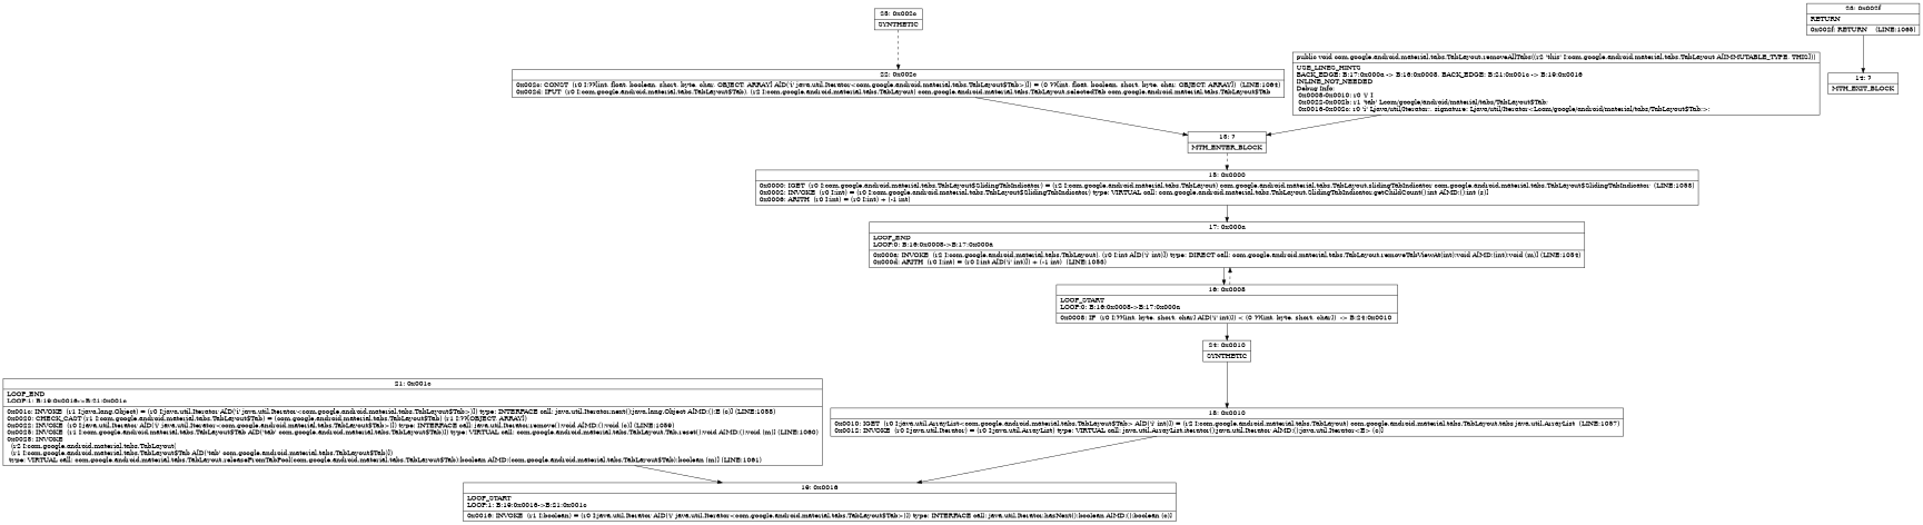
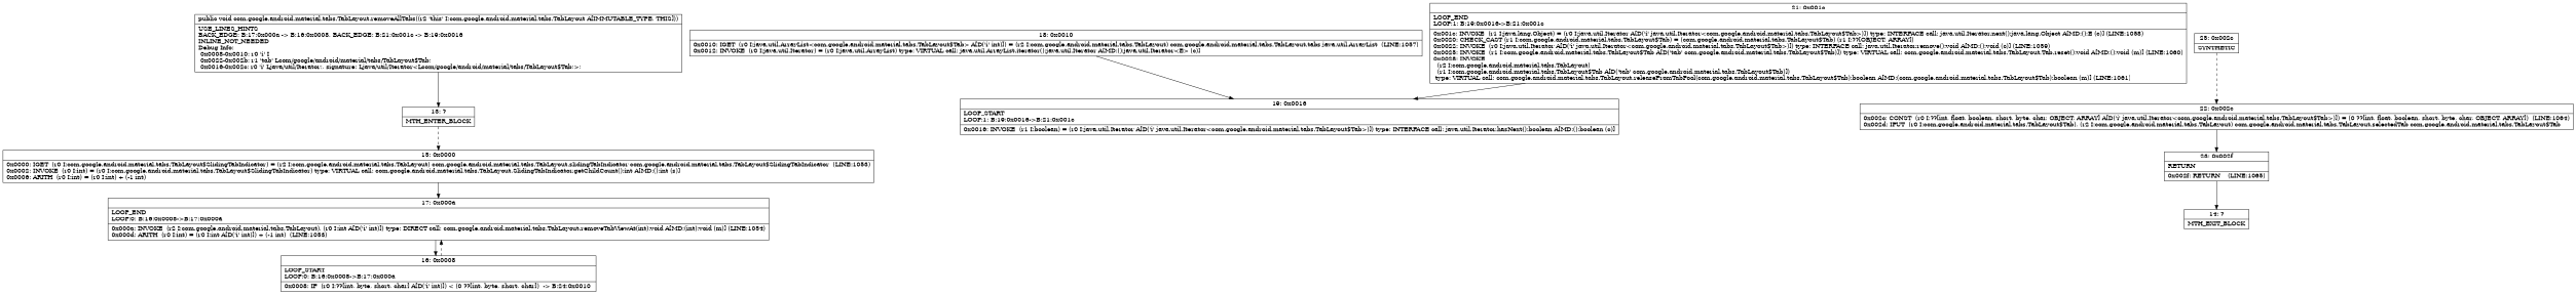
  digraph {
    node [shape=record]
    n1 [label="{13\:\ ?|MTH_ENTER_BLOCK\l}"]
    n2 [label="{15\:\ 0x0000|0x0000: IGET  (r0 I:com.google.android.material.tabs.TabLayout$SlidingTabIndicator) = (r2 I:com.google.android.material.tabs.TabLayout) com.google.android.material.tabs.TabLayout.slidingTabIndicator com.google.android.material.tabs.TabLayout$SlidingTabIndicator  (LINE:1053)\l0x0002: INVOKE  (r0 I:int) = (r0 I:com.google.android.material.tabs.TabLayout$SlidingTabIndicator) type: VIRTUAL call: com.google.android.material.tabs.TabLayout.SlidingTabIndicator.getChildCount():int A[MD:():int (s)]\l0x0006: ARITH  (r0 I:int) = (r0 I:int) + (\-1 int) \l}"]
    n3 [label="{17\:\ 0x000a|LOOP_END\lLOOP:0: B:16:0x0008\-\>B:17:0x000a\l|0x000a: INVOKE  (r2 I:com.google.android.material.tabs.TabLayout), (r0 I:int A[D('i' int)]) type: DIRECT call: com.google.android.material.tabs.TabLayout.removeTabViewAt(int):void A[MD:(int):void (m)] (LINE:1054)\l0x000d: ARITH  (r0 I:int) = (r0 I:int A[D('i' int)]) + (\-1 int)  (LINE:1053)\l}"]
    n4 [label="{16\:\ 0x0008|LOOP_START\lLOOP:0: B:16:0x0008\-\>B:17:0x000a\l|0x0008: IF  (r0 I:??[int, byte, short, char] A[D('i' int)]) \< (0 ??[int, byte, short, char])  \-\> B:24:0x0010 \l}"]
-   n5 [label="{24\:\ 0x0010|SYNTHETIC\l}"]
    n6 [label="{18\:\ 0x0010|0x0010: IGET  (r0 I:java.util.ArrayList\<com.google.android.material.tabs.TabLayout$Tab\> A[D('i' int)]) = (r2 I:com.google.android.material.tabs.TabLayout) com.google.android.material.tabs.TabLayout.tabs java.util.ArrayList  (LINE:1057)\l0x0012: INVOKE  (r0 I:java.util.Iterator) = (r0 I:java.util.ArrayList) type: VIRTUAL call: java.util.ArrayList.iterator():java.util.Iterator A[MD:():java.util.Iterator\<E\> (c)]\l}"]
    n7 [label="{19\:\ 0x0016|LOOP_START\lLOOP:1: B:19:0x0016\-\>B:21:0x001c\l|0x0016: INVOKE  (r1 I:boolean) = (r0 I:java.util.Iterator A[D('i' java.util.Iterator\<com.google.android.material.tabs.TabLayout$Tab\>)]) type: INTERFACE call: java.util.Iterator.hasNext():boolean A[MD:():boolean (c)]\l}"]
    n8 [label="{21\:\ 0x001c|LOOP_END\lLOOP:1: B:19:0x0016\-\>B:21:0x001c\l|0x001c: INVOKE  (r1 I:java.lang.Object) = (r0 I:java.util.Iterator A[D('i' java.util.Iterator\<com.google.android.material.tabs.TabLayout$Tab\>)]) type: INTERFACE call: java.util.Iterator.next():java.lang.Object A[MD:():E (c)] (LINE:1058)\l0x0020: CHECK_CAST (r1 I:com.google.android.material.tabs.TabLayout$Tab) = (com.google.android.material.tabs.TabLayout$Tab) (r1 I:??[OBJECT, ARRAY]) \l0x0022: INVOKE  (r0 I:java.util.Iterator A[D('i' java.util.Iterator\<com.google.android.material.tabs.TabLayout$Tab\>)]) type: INTERFACE call: java.util.Iterator.remove():void A[MD:():void (c)] (LINE:1059)\l0x0025: INVOKE  (r1 I:com.google.android.material.tabs.TabLayout$Tab A[D('tab' com.google.android.material.tabs.TabLayout$Tab)]) type: VIRTUAL call: com.google.android.material.tabs.TabLayout.Tab.reset():void A[MD:():void (m)] (LINE:1060)\l0x0028: INVOKE  \l  (r2 I:com.google.android.material.tabs.TabLayout)\l  (r1 I:com.google.android.material.tabs.TabLayout$Tab A[D('tab' com.google.android.material.tabs.TabLayout$Tab)])\l type: VIRTUAL call: com.google.android.material.tabs.TabLayout.releaseFromTabPool(com.google.android.material.tabs.TabLayout$Tab):boolean A[MD:(com.google.android.material.tabs.TabLayout$Tab):boolean (m)] (LINE:1061)\l}"]
    n9 [label="{25\:\ 0x002c|SYNTHETIC\l}"]
    n10 [label="{22\:\ 0x002c|0x002c: CONST  (r0 I:??[int, float, boolean, short, byte, char, OBJECT, ARRAY] A[D('i' java.util.Iterator\<com.google.android.material.tabs.TabLayout$Tab\>)]) = (0 ??[int, float, boolean, short, byte, char, OBJECT, ARRAY])  (LINE:1064)\l0x002d: IPUT  (r0 I:com.google.android.material.tabs.TabLayout$Tab), (r2 I:com.google.android.material.tabs.TabLayout) com.google.android.material.tabs.TabLayout.selectedTab com.google.android.material.tabs.TabLayout$Tab \l}"]
    n11 [label="{23\:\ 0x002f|RETURN\l|0x002f: RETURN    (LINE:1065)\l}"]
    n12 [label="{14\:\ ?|MTH_EXIT_BLOCK\l}"]
    n13 [label="{public void com.google.android.material.tabs.TabLayout.removeAllTabs((r2 'this' I:com.google.android.material.tabs.TabLayout A[IMMUTABLE_TYPE, THIS]))  | USE_LINES_HINTS\lBACK_EDGE: B:17:0x000a \-\> B:16:0x0008, BACK_EDGE: B:21:0x001c \-\> B:19:0x0016\lINLINE_NOT_NEEDED\lDebug Info:\l  0x0008\-0x0010: r0 'i' I\l  0x0022\-0x002b: r1 'tab' Lcom\/google\/android\/material\/tabs\/TabLayout$Tab;\l  0x0016\-0x002c: r0 'i' Ljava\/util\/Iterator;, signature: Ljava\/util\/Iterator\<Lcom\/google\/android\/material\/tabs\/TabLayout$Tab;\>;\l}"]
    n1 -> n2 [style=dashed]
    n2 -> n3
    n3 -> n4
    n4 -> n3 [style=dashed]
-   n4 -> n5
-   n5 -> n6
    n6 -> n7
    n8 -> n7
    n9 -> n10 [style=dashed]
-   n10 -> n1
+   n10 -> n11
    n11 -> n12
    n13 -> n1
  }
